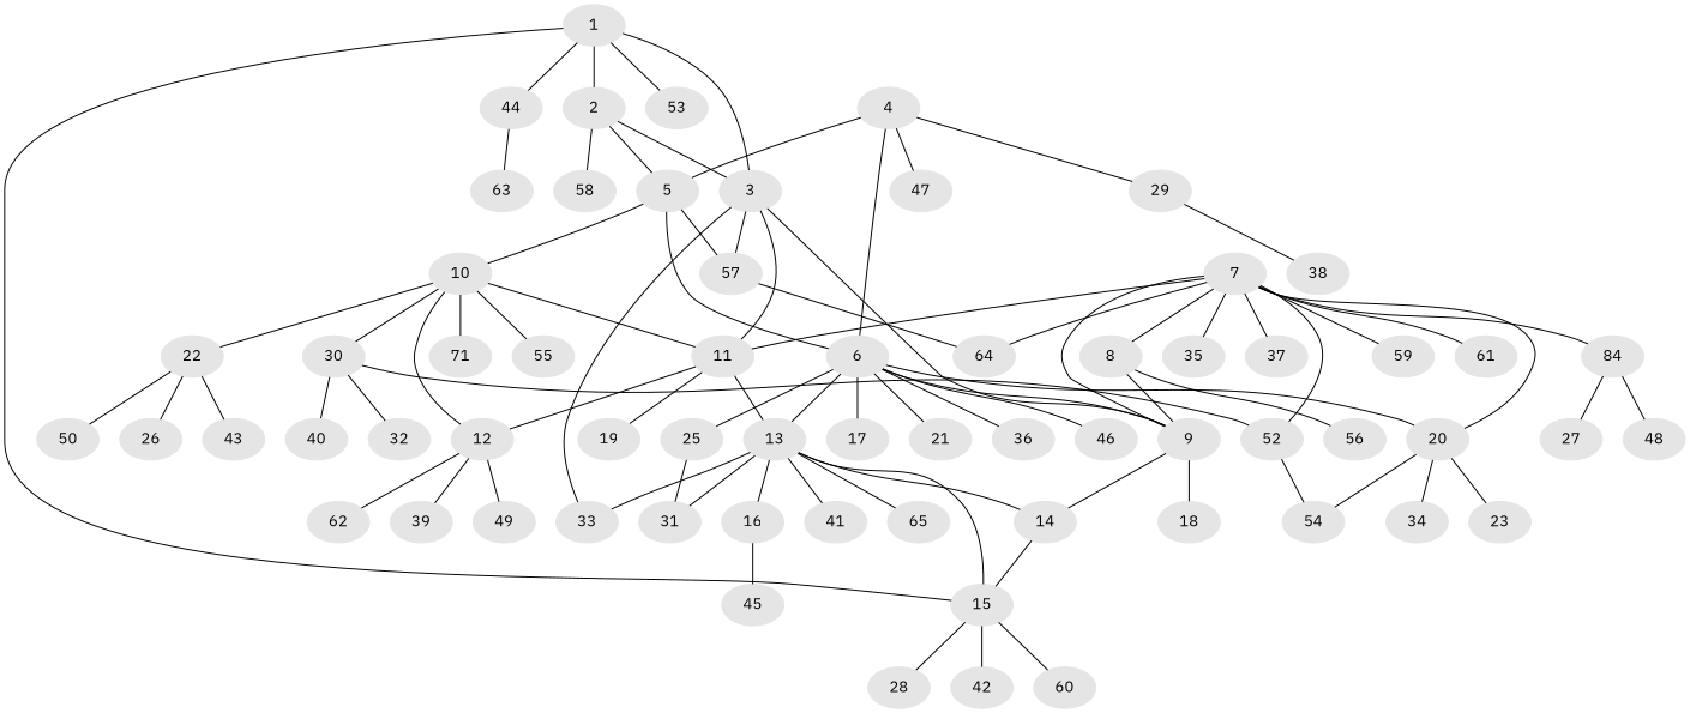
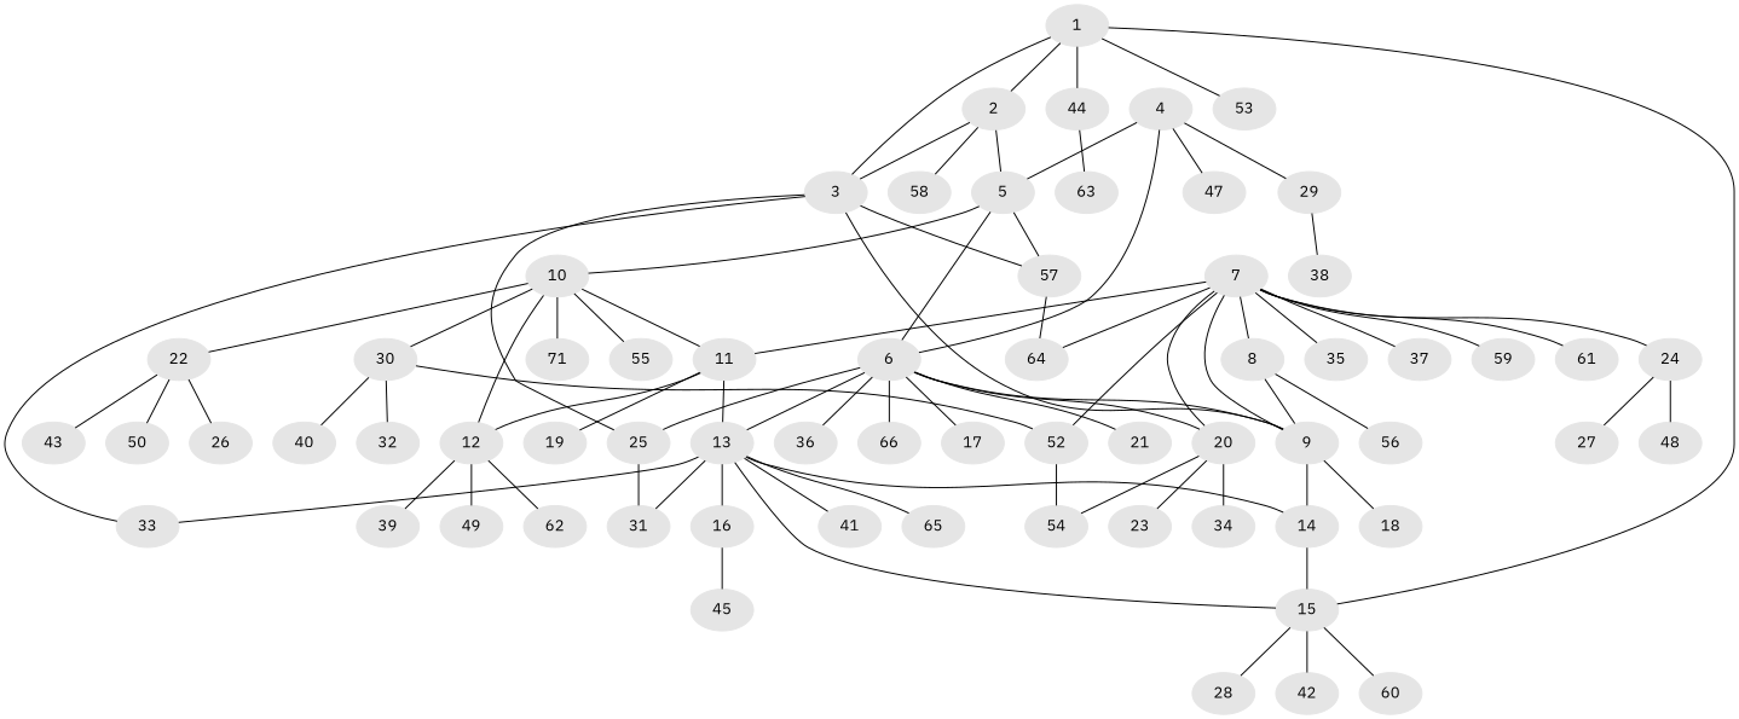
  graph {
    fontname="IBM Plex Sans"
    node [color=gray90 fontname="IBM Plex Sans" style=filled]
    edge [fontname="IBM Plex Sans"]
    1
    2
    3
    15
    44
    53
    5
    58
    9
    11
    33
    57
    28
    42
    60
    63
    6
    10
    14
    18
    13
    12
    19
    64
    4
    29
    47
    17
    20
    21
    25
    36
-   46
+   46 [label=66]
    38
    22
    30
    n37 [label=71]
    55
    16
    31
    41
    65
    23
    34
    54
    7
    8
-   24 [label=84]
+   24
    35
    37
    52
    59
    61
    56
    27
    48
    39
    49
    62
    26
    43
    50
    32
    40
    45
    1 -- 2
    1 -- 3
    1 -- 15
    1 -- 44
    1 -- 53
    2 -- 3
    2 -- 5
    2 -- 58
    3 -- 9
-   3 -- 11
+   3 -- 25
    3 -- 33
    3 -- 57
    15 -- 28
    15 -- 42
    15 -- 60
    44 -- 63
    5 -- 57
    5 -- 6
    5 -- 10
    9 -- 14
    9 -- 18
    11 -- 13
    11 -- 12
    11 -- 19
    57 -- 64
    6 -- 9
    6 -- 13
    6 -- 17
    6 -- 20
    6 -- 21
    6 -- 25
    6 -- 36
    6 -- 46
    10 -- 11
    10 -- 12
    10 -- 22
    10 -- 30
    10 -- n37
    10 -- 55
    14 -- 15
    13 -- 15
    13 -- 33
    13 -- 14
    13 -- 16
    13 -- 31
    13 -- 41
    13 -- 65
    12 -- 39
    12 -- 49
    12 -- 62
    4 -- 5
    4 -- 6
    4 -- 29
    4 -- 47
    29 -- 38
    20 -- 23
    20 -- 34
    20 -- 54
    25 -- 31
    22 -- 26
    22 -- 43
    22 -- 50
    30 -- 52
    30 -- 32
    30 -- 40
    16 -- 45
    7 -- 9
    7 -- 11
    7 -- 64
    7 -- 20
    7 -- 8
    7 -- 24
    7 -- 35
    7 -- 37
    7 -- 52
    7 -- 59
    7 -- 61
    8 -- 9
    8 -- 56
    24 -- 27
    24 -- 48
    52 -- 54
  }
